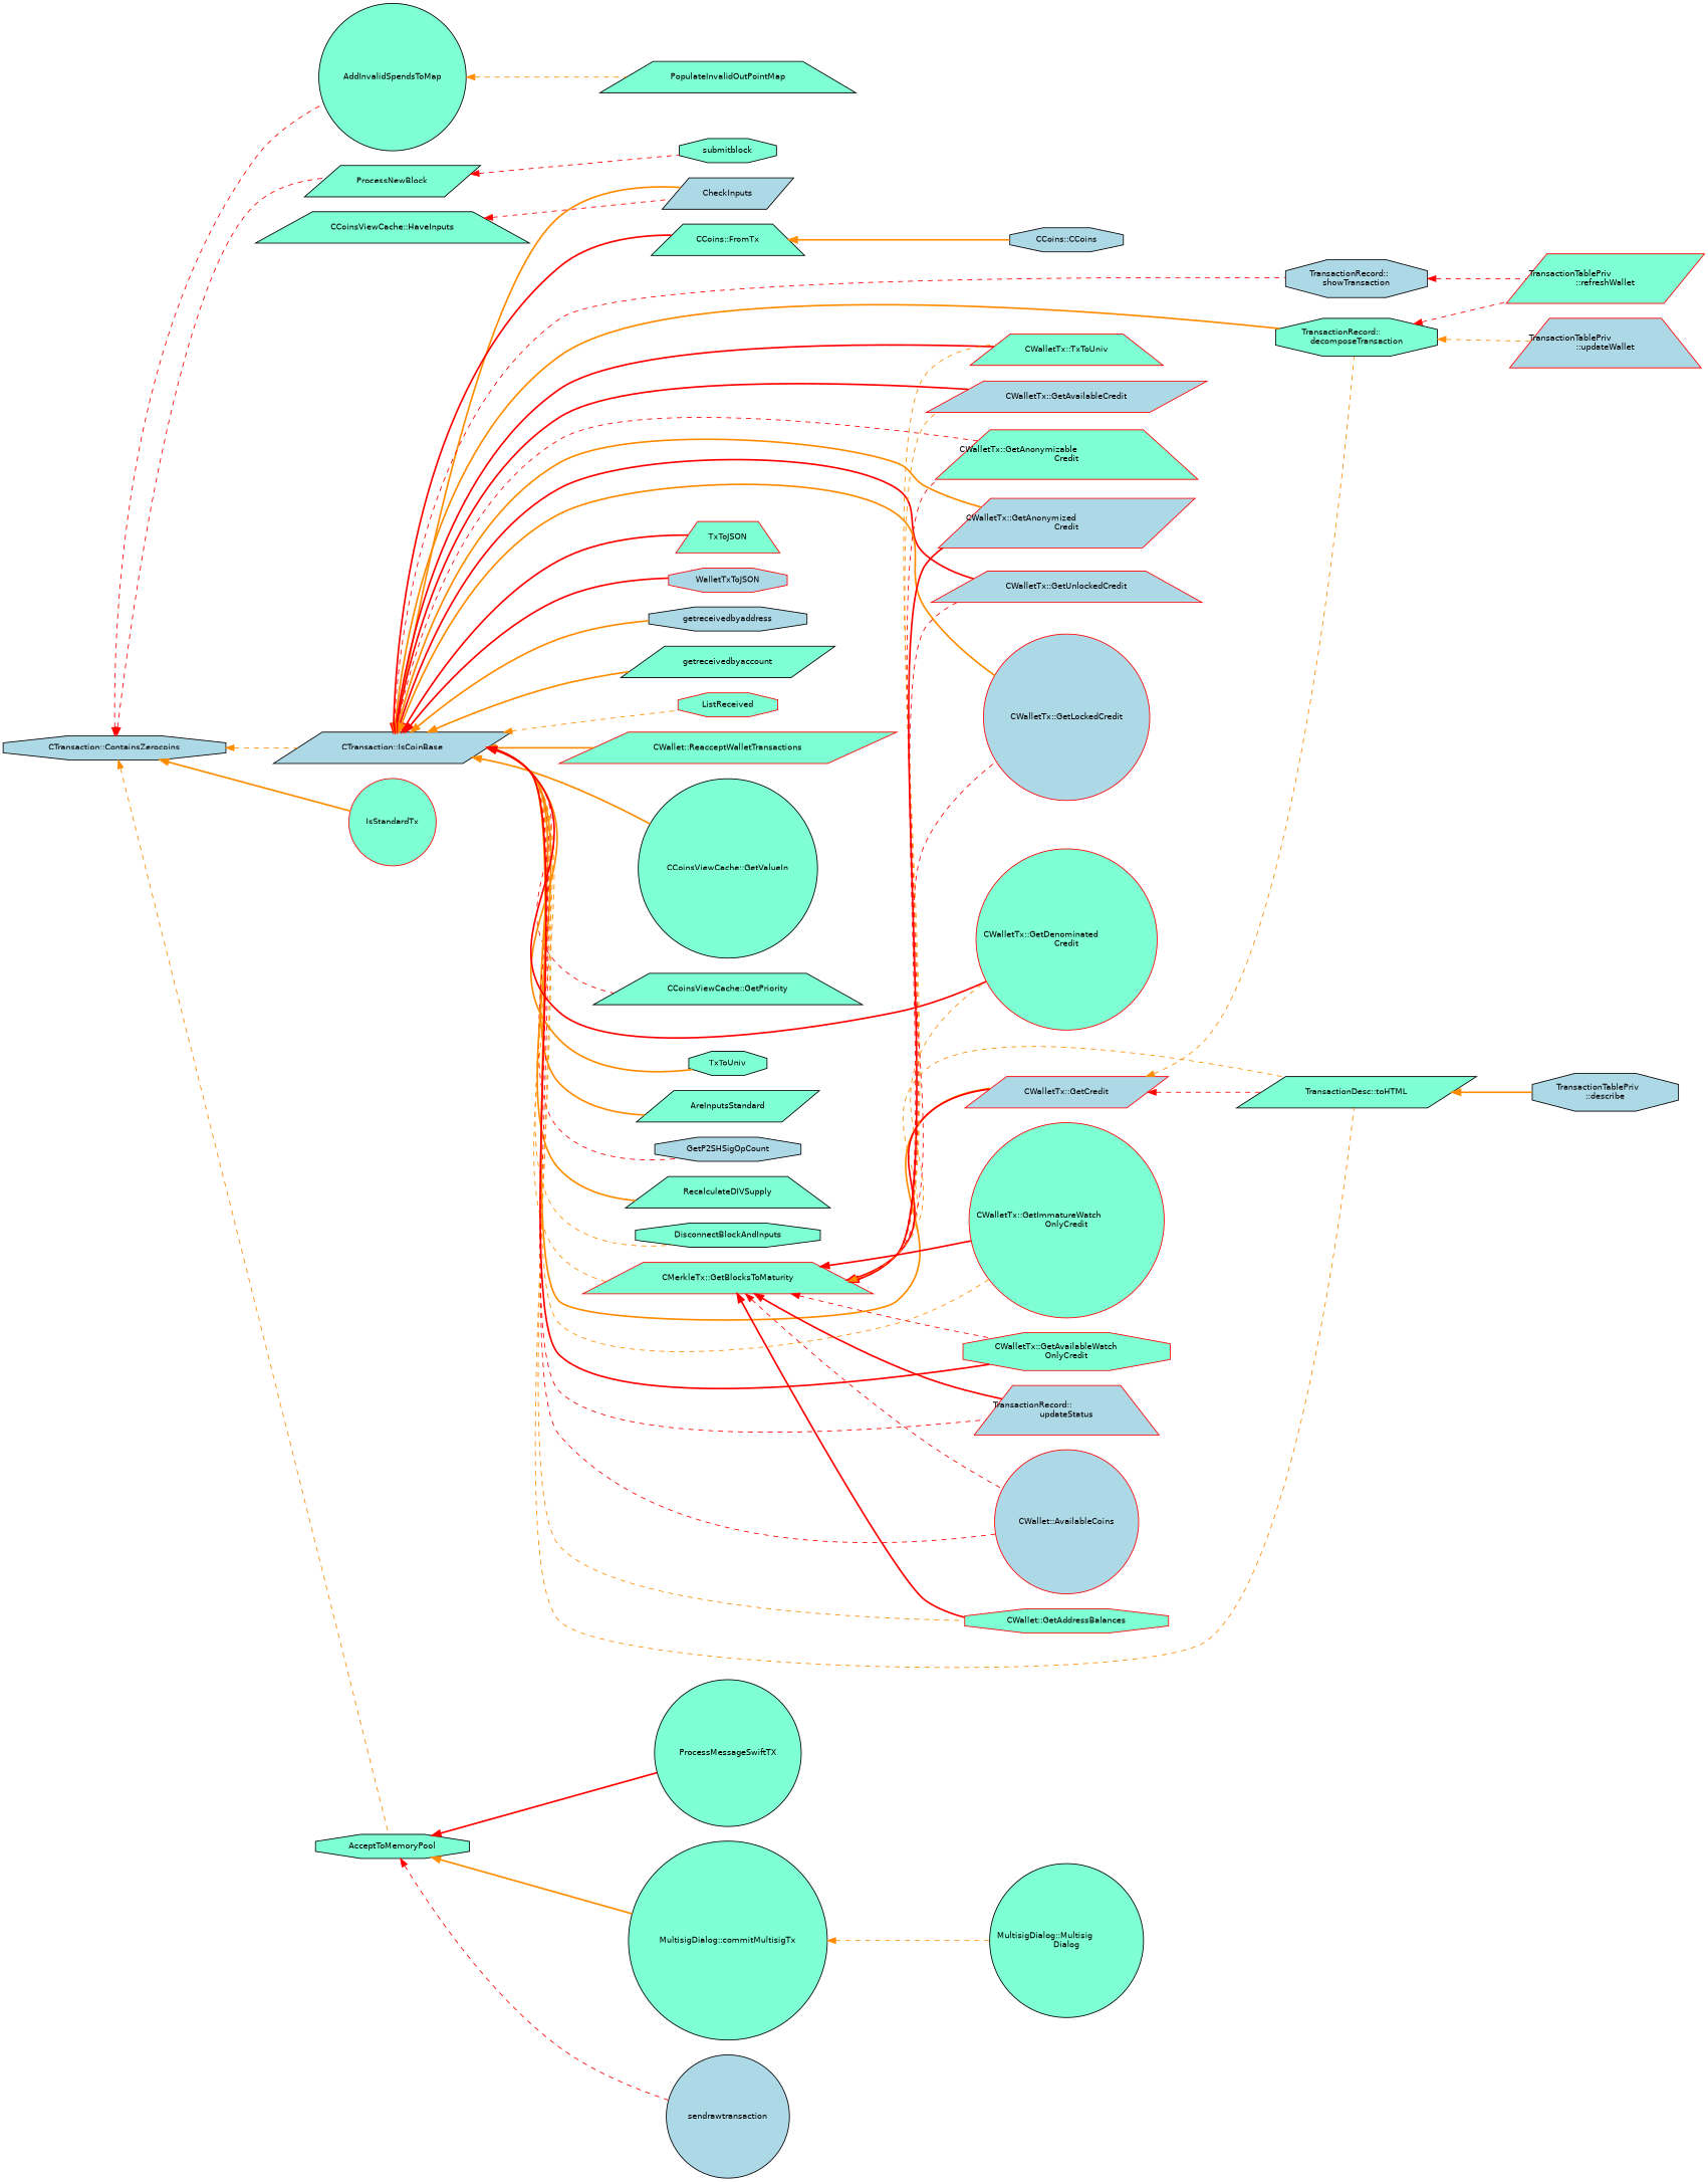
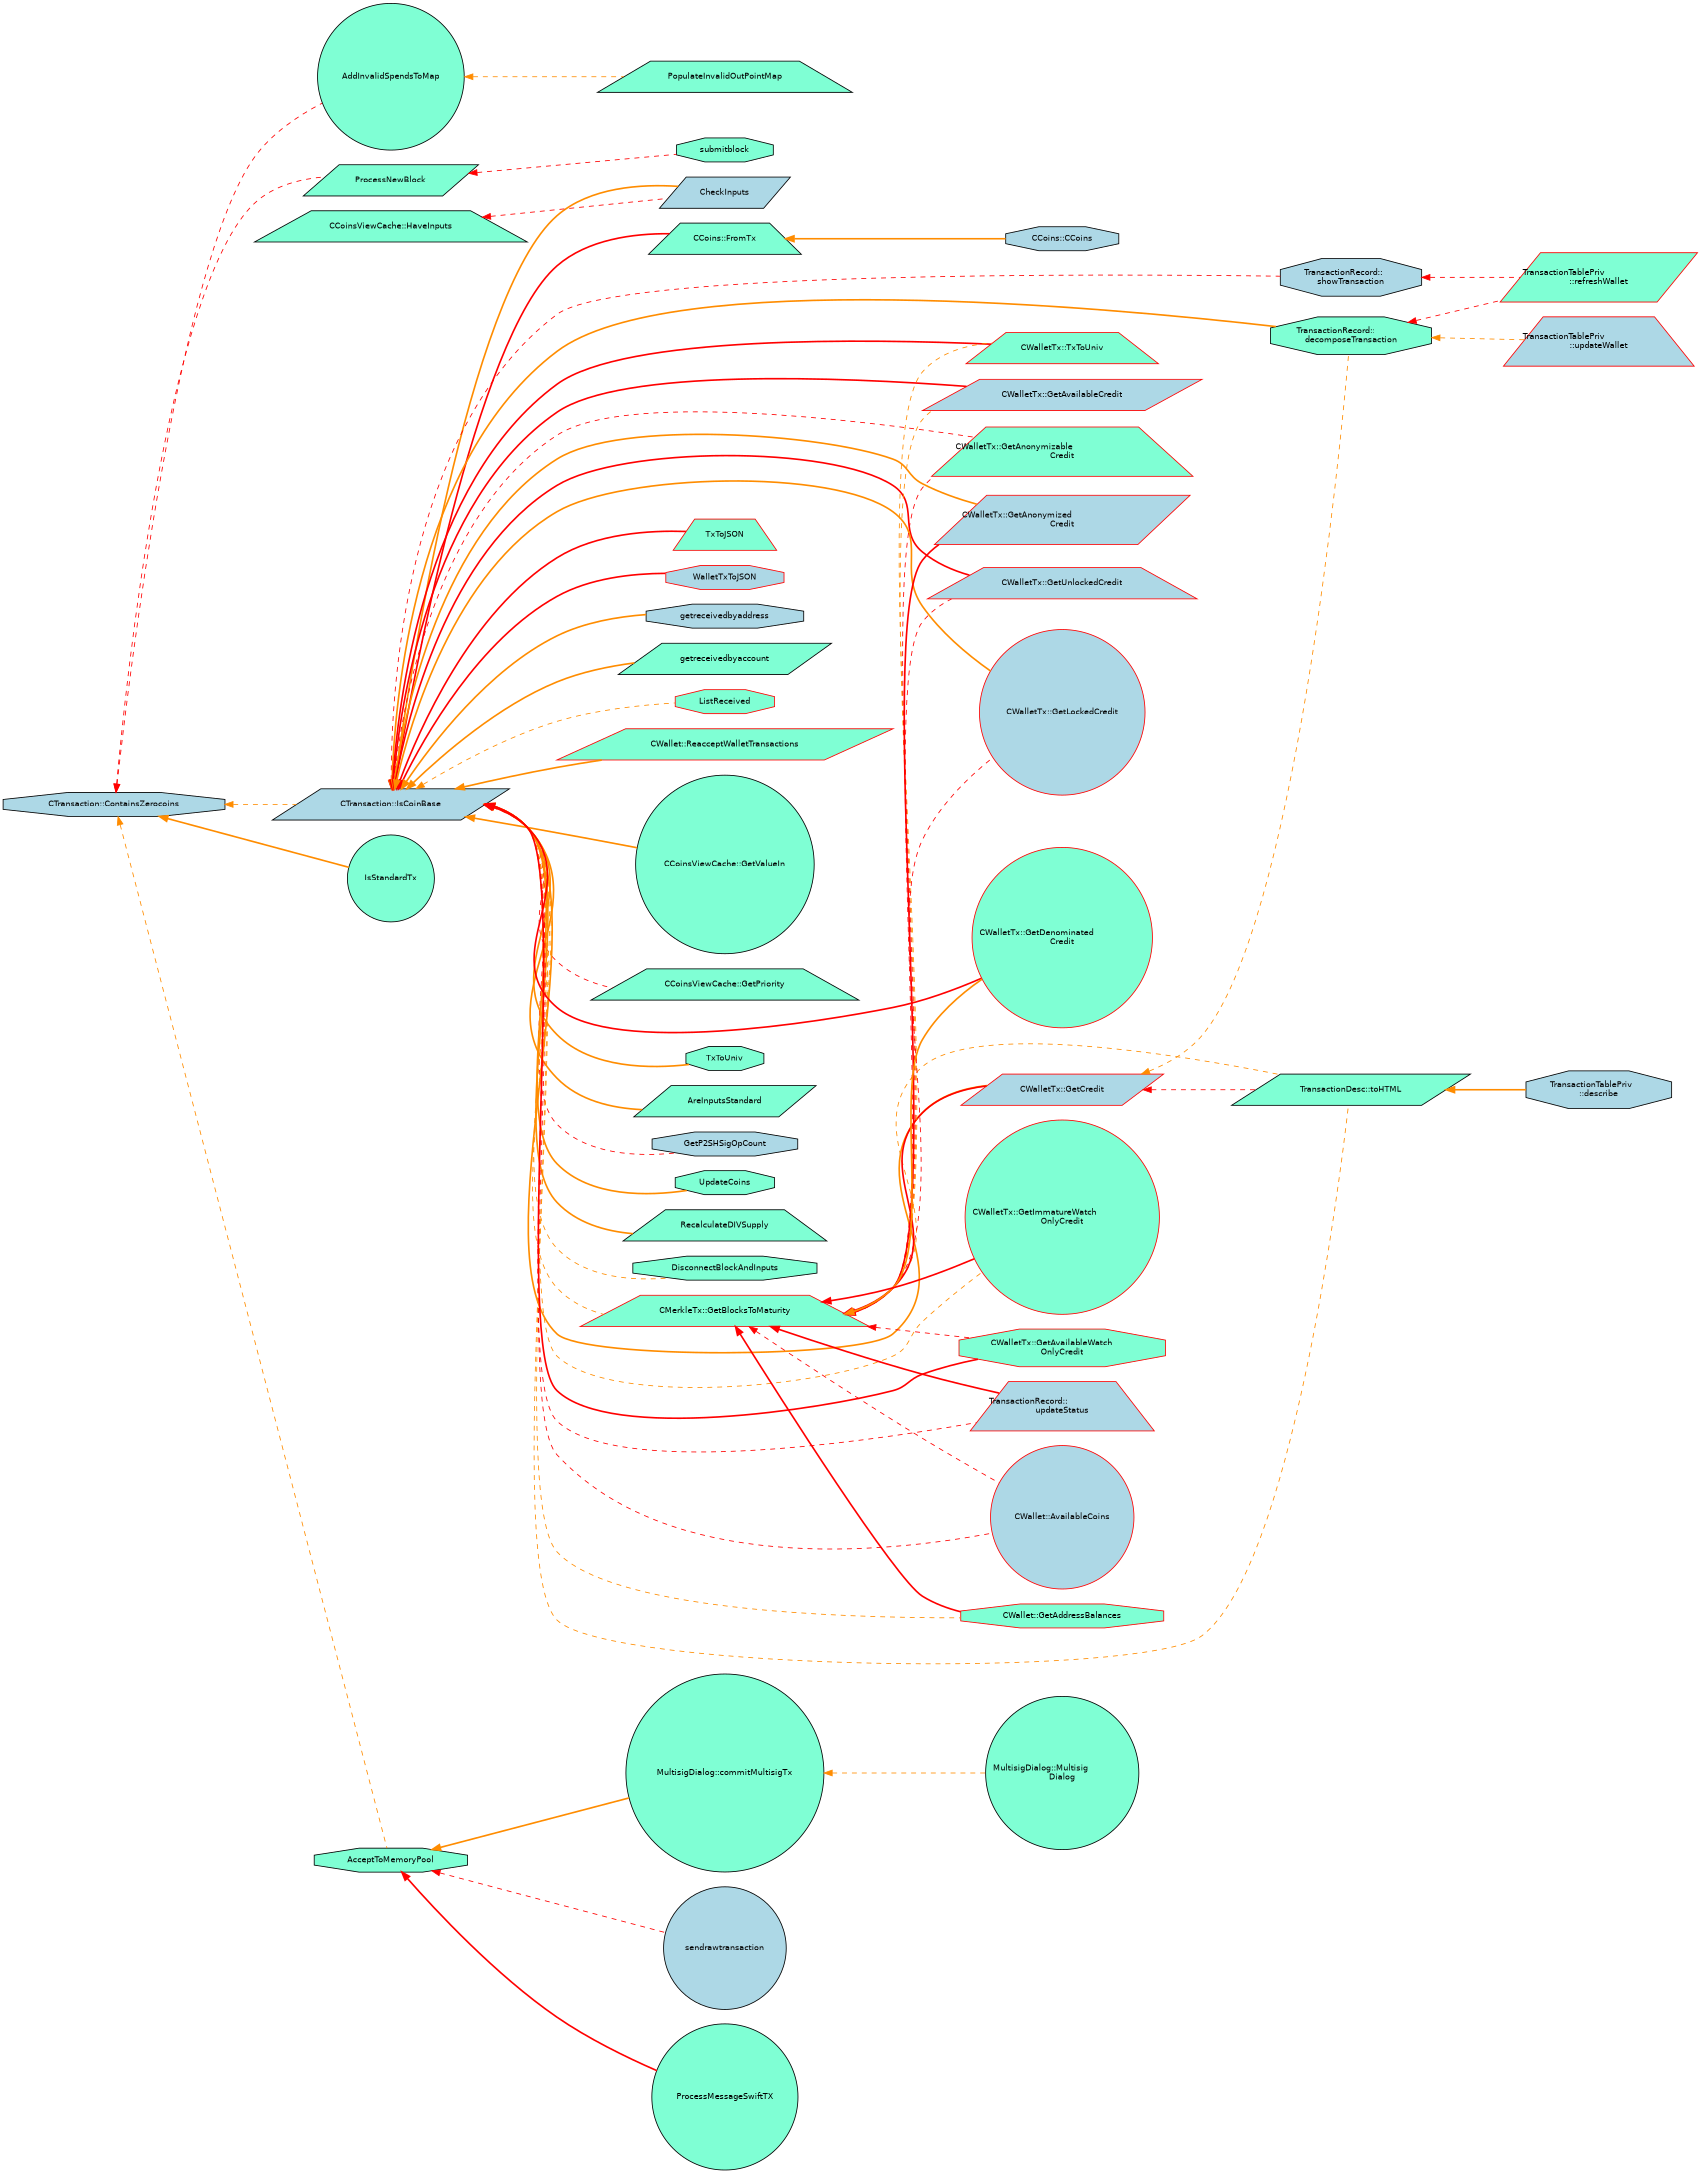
  digraph {
    rankdir=LR
    node [color=black fillcolor=aquamarine fontname=Helvetica fontsize=10 shape=octagon style=filled]
    edge [color=darkorange dir=back fontname=Helvetica fontsize=10 labelfontname=Helvetica labelfontsize=10 style=dashed]
    n1 [fillcolor=lightblue fontcolor=black height=0.2 label="CTransaction::ContainsZerocoins" width=0.4]
-   n2 [color=red height=0.2 label=IsStandardTx shape=circle width=0.4]
+   n2 [height=0.2 label=IsStandardTx shape=circle width=0.4]
    n3 [height=0.2 label=AcceptToMemoryPool width=0.4]
    n4 [height=0.2 label=AddInvalidSpendsToMap shape=circle width=0.4]
    n5 [height=0.2 label=ProcessNewBlock shape=parallelogram width=0.4]
    n6 [fillcolor=lightblue height=0.2 label="CTransaction::IsCoinBase" shape=parallelogram width=0.4]
    n7 [height=0.2 label="MultisigDialog::commitMultisigTx" shape=circle width=0.4]
    n8 [fillcolor=lightblue height=0.2 label=sendrawtransaction shape=circle width=0.4]
    n9 [height=0.2 label=ProcessMessageSwiftTX shape=circle width=0.4]
    n10 [height=0.2 label=PopulateInvalidOutPointMap shape=trapezium width=0.4]
    n11 [height=0.2 label=submitblock width=0.4]
    n12 [height=0.2 label="CCoinsViewCache::GetValueIn" shape=circle width=0.4]
    n13 [fillcolor=lightblue height=0.2 label=CheckInputs shape=parallelogram width=0.4]
    n14 [height=0.2 label="CCoinsViewCache::GetPriority" shape=trapezium width=0.4]
    n15 [height=0.2 label="CCoins::FromTx" shape=trapezium width=0.4]
    n16 [height=0.2 label=TxToUniv width=0.4]
    n17 [height=0.2 label=AreInputsStandard shape=parallelogram width=0.4]
    n18 [fillcolor=lightblue height=0.2 label=GetP2SHSigOpCount width=0.4]
+   n19 [height=0.2 label=UpdateCoins width=0.4]
    n20 [height=0.2 label=RecalculateDIVSupply shape=trapezium width=0.4]
    n21 [height=0.2 label=DisconnectBlockAndInputs width=0.4]
    n22 [height=0.2 label="TransactionDesc::toHTML" shape=parallelogram width=0.4]
    n23 [fillcolor=lightblue height=0.2 label="TransactionRecord::\lshowTransaction" width=0.4]
    n24 [height=0.2 label="TransactionRecord::\ldecomposeTransaction" width=0.4]
    n25 [color=red fillcolor=lightblue height=0.2 label="TransactionRecord::\lupdateStatus" shape=trapezium width=0.4]
    n26 [color=red height=0.2 label=TxToJSON shape=trapezium width=0.4]
    n27 [color=red fillcolor=lightblue height=0.2 label=WalletTxToJSON width=0.4]
    n28 [fillcolor=lightblue height=0.2 label=getreceivedbyaddress width=0.4]
    n29 [height=0.2 label=getreceivedbyaccount shape=parallelogram width=0.4]
    n30 [color=red height=0.2 label=ListReceived width=0.4]
    n31 [color=red height=0.2 label="CWallet::ReacceptWalletTransactions" shape=parallelogram width=0.4]
    n32 [color=red fillcolor=lightblue height=0.2 label="CWallet::AvailableCoins" shape=circle width=0.4]
    n33 [color=red height=0.2 label="CWallet::GetAddressBalances" width=0.4]
    n34 [color=red height=0.2 label="CMerkleTx::GetBlocksToMaturity" shape=trapezium width=0.4]
    n35 [color=red fillcolor=lightblue height=0.2 label="CWalletTx::GetCredit" shape=parallelogram width=0.4]
    n36 [color=red height=0.2 label="CWalletTx::TxToUniv" shape=trapezium width=0.4]
    n37 [color=red fillcolor=lightblue height=0.2 label="CWalletTx::GetAvailableCredit" shape=parallelogram width=0.4]
    n38 [color=red height=0.2 label="CWalletTx::GetAnonymizable\lCredit" shape=trapezium width=0.4]
    n39 [color=red fillcolor=lightblue height=0.2 label="CWalletTx::GetAnonymized\lCredit" shape=parallelogram width=0.4]
    n40 [color=red fillcolor=lightblue height=0.2 label="CWalletTx::GetUnlockedCredit" shape=trapezium width=0.4]
    n41 [color=red fillcolor=lightblue height=0.2 label="CWalletTx::GetLockedCredit" shape=circle width=0.4]
    n42 [color=red height=0.2 label="CWalletTx::GetDenominated\lCredit" shape=circle width=0.4]
    n43 [color=red height=0.2 label="CWalletTx::GetImmatureWatch\lOnlyCredit" shape=circle width=0.4]
    n44 [color=red height=0.2 label="CWalletTx::GetAvailableWatch\lOnlyCredit" width=0.4]
    n45 [height=0.2 label="MultisigDialog::Multisig\lDialog" shape=circle width=0.4]
    n46 [height=0.2 label="CCoinsViewCache::HaveInputs" shape=trapezium width=0.4]
    n47 [fillcolor=lightblue height=0.2 label="CCoins::CCoins" width=0.4]
    n48 [fillcolor=lightblue height=0.2 label="TransactionTablePriv\l::describe" width=0.4]
    n49 [color=red height=0.2 label="TransactionTablePriv\l::refreshWallet" shape=parallelogram width=0.4]
    n50 [color=red fillcolor=lightblue height=0.2 label="TransactionTablePriv\l::updateWallet" shape=trapezium width=0.4]
    n1 -> n2 [style=bold]
    n1 -> n3
    n1 -> n4 [color=red]
    n1 -> n5 [color=red]
    n1 -> n6
    n3 -> n7 [style=bold]
    n3 -> n8 [color=red]
    n3 -> n9 [color=red style=bold]
    n4 -> n10
    n5 -> n11 [color=red]
    n6 -> n12 [style=bold]
    n6 -> n13 [style=bold]
    n6 -> n14 [color=red]
    n6 -> n15 [color=red style=bold]
    n6 -> n16 [style=bold]
    n6 -> n17 [style=bold]
    n6 -> n18 [color=red]
+   n6 -> n19 [style=bold]
    n6 -> n20 [style=bold]
    n6 -> n21
    n6 -> n22
    n6 -> n23 [color=red]
    n6 -> n24 [style=bold]
    n6 -> n25 [color=red]
    n6 -> n26 [color=red style=bold]
    n6 -> n27 [color=red style=bold]
    n6 -> n28 [style=bold]
    n6 -> n29 [style=bold]
    n6 -> n30
    n6 -> n31 [style=bold]
    n6 -> n32 [color=red]
    n6 -> n33
    n6 -> n34
    n6 -> n35 [style=bold]
    n6 -> n36 [color=red style=bold]
    n6 -> n37 [color=red style=bold]
    n6 -> n38 [color=red]
    n6 -> n39 [style=bold]
    n6 -> n40 [color=red style=bold]
    n6 -> n41 [style=bold]
    n6 -> n42 [color=red style=bold]
    n6 -> n43
    n6 -> n44 [color=red style=bold]
    n7 -> n45
    n15 -> n47 [style=bold]
    n22 -> n48 [style=bold]
    n23 -> n49 [color=red]
    n24 -> n49 [color=red]
    n24 -> n50
    n34 -> n22
    n34 -> n25 [color=red style=bold]
    n34 -> n32 [color=red]
    n34 -> n33 [color=red style=bold]
    n34 -> n35 [color=red style=bold]
    n34 -> n36
    n34 -> n37
    n34 -> n38 [color=red]
    n34 -> n39 [color=red style=bold]
    n34 -> n40 [color=red]
    n34 -> n41 [color=red]
-   n34 -> n42
+   n34 -> n42 [style=bold]
    n34 -> n43 [color=red style=bold]
    n34 -> n44 [color=red]
    n35 -> n22 [color=red]
    n35 -> n24
    n46 -> n13 [color=red]
  }
